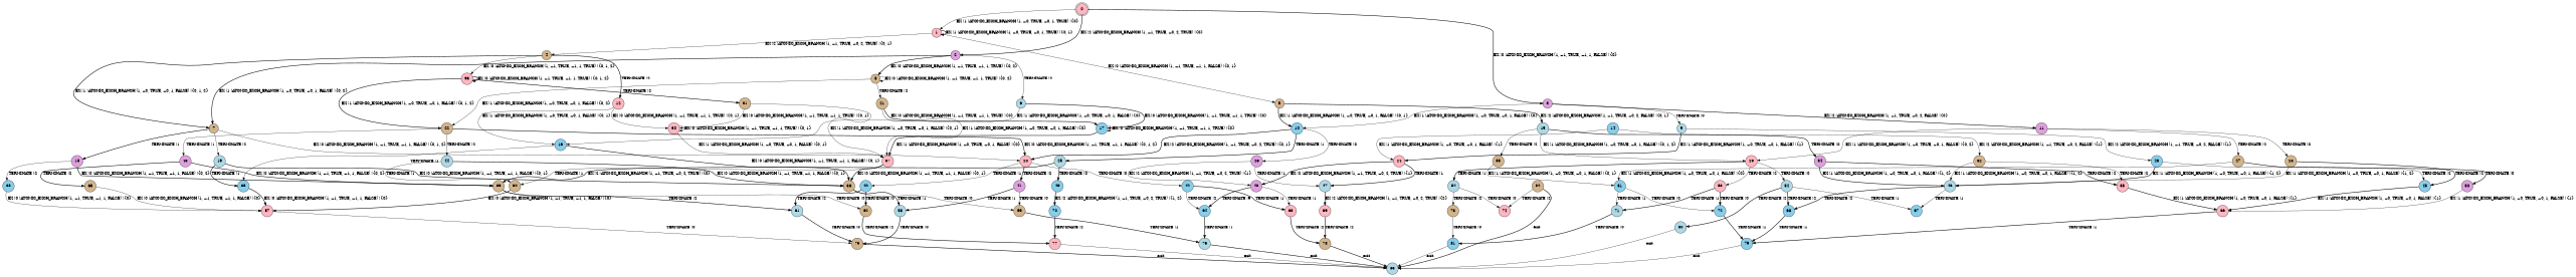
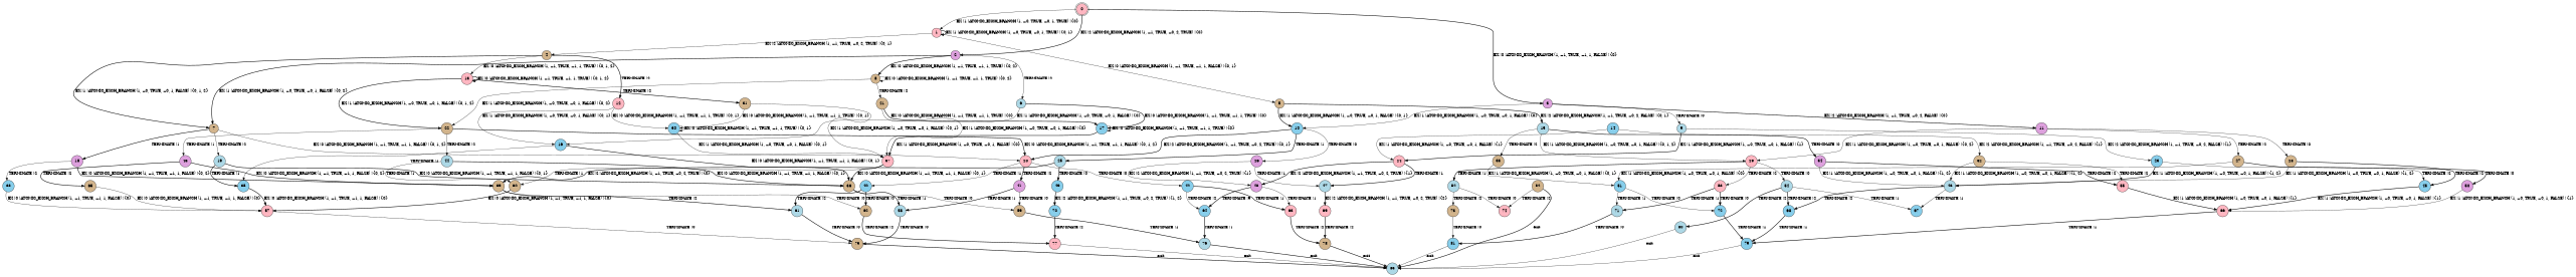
  digraph {
    node [fillcolor=tan shape=circle style=filled]
    edge [style=bold]
    0 [fillcolor=lightpink peripheries=2]
    1 [fillcolor=lightpink]
    2 [fillcolor=plum]
    3 [fillcolor=plum]
    4
    5
    6 [fillcolor=lightblue]
    7
    8
    9 [fillcolor=lightblue]
    10 [fillcolor=skyblue]
    11 [fillcolor=plum]
    12 [fillcolor=lightpink]
-   13 [fillcolor=lightpink label=93]
+   13 [fillcolor=lightpink]
    15 [fillcolor=lightblue]
    16 [fillcolor=skyblue]
    17 [fillcolor=skyblue]
    18 [fillcolor=plum]
    19 [fillcolor=lightblue]
    20 [fillcolor=lightpink]
    21
    22
    23 [fillcolor=skyblue]
    24 [fillcolor=lightpink]
    25 [fillcolor=lightblue]
    26 [fillcolor=plum]
    27
    28
    29 [fillcolor=lightpink]
-   30 [fillcolor=lightpink]
+   30 [fillcolor=skyblue]
    31
    14 [fillcolor=skyblue]
    32
    33
    34 [fillcolor=plum]
    35 [fillcolor=skyblue]
    36
    37 [fillcolor=lightpink]
    38 [fillcolor=skyblue]
    39
    40 [fillcolor=skyblue]
    41 [fillcolor=plum]
    42 [fillcolor=skyblue]
    43 [fillcolor=plum]
    44 [fillcolor=lightblue]
    45 [fillcolor=skyblue]
    46 [fillcolor=lightblue]
    47 [fillcolor=lightblue]
    48 [fillcolor=plum]
    49 [fillcolor=skyblue]
    50 [fillcolor=plum]
    51 [fillcolor=skyblue]
    52 [fillcolor=lightblue]
    53 [fillcolor=lightpink]
    54 [fillcolor=lightblue]
    55 [fillcolor=lightpink]
    57 [fillcolor=lightpink]
    58 [fillcolor=lightblue]
    59
    60
    61 [fillcolor=lightblue]
    62
    63 [fillcolor=lightpink]
    64 [fillcolor=skyblue]
    65
    66 [fillcolor=lightpink]
    67 [fillcolor=skyblue]
    68 [fillcolor=skyblue]
    69 [fillcolor=lightpink]
    70 [fillcolor=skyblue]
    71 [fillcolor=lightblue]
    72 [fillcolor=skyblue]
    73
    74 [fillcolor=lightpink]
    80 [fillcolor=lightblue]
    75
    76 [fillcolor=lightblue]
    77 [fillcolor=lightpink]
    78
    79 [fillcolor=skyblue]
    81 [fillcolor=skyblue]
    83 [fillcolor=lightblue]
    82
    0 -> 1 [label="EX !1 !ATOMIC_EXCH_BRANCH (1, +0, TRUE, +0, 1, TRUE) !{0}" style=solid]
    0 -> 2 [label="EX !2 !ATOMIC_EXCH_BRANCH (1, +1, TRUE, +0, 2, TRUE) !{0}"]
    0 -> 3 [label="EX !0 !ATOMIC_EXCH_BRANCH (1, +1, TRUE, +1, 1, FALSE) !{0}"]
    1 -> 1 [label="EX !1 !ATOMIC_EXCH_BRANCH (1, +0, TRUE, +0, 1, TRUE) !{0, 1}"]
    1 -> 4 [label="EX !2 !ATOMIC_EXCH_BRANCH (1, +1, TRUE, +0, 2, TRUE) !{0, 1}" style=solid]
    1 -> 5 [label="EX !0 !ATOMIC_EXCH_BRANCH (1, +1, TRUE, +1, 1, FALSE) !{0, 1}" style=solid]
    2 -> 6 [label="TERMINATE !2" style=solid]
    2 -> 7 [label="EX !1 !ATOMIC_EXCH_BRANCH (1, +0, TRUE, +0, 1, FALSE) !{0, 2}"]
    2 -> 8 [label="EX !0 !ATOMIC_EXCH_BRANCH (1, +1, TRUE, +1, 1, TRUE) !{0, 2}"]
    3 -> 9 [label="TERMINATE !0" style=solid]
    3 -> 10 [label="EX !1 !ATOMIC_EXCH_BRANCH (1, +0, TRUE, +0, 1, FALSE) !{0}" style=solid]
    3 -> 11 [label="EX !2 !ATOMIC_EXCH_BRANCH (1, +1, TRUE, +0, 2, FALSE) !{0}"]
    4 -> 7 [label="EX !1 !ATOMIC_EXCH_BRANCH (1, +0, TRUE, +0, 1, FALSE) !{0, 1, 2}"]
    4 -> 12 [label="TERMINATE !2"]
    4 -> 13 [label="EX !0 !ATOMIC_EXCH_BRANCH (1, +1, TRUE, +1, 1, TRUE) !{0, 1, 2}" style=solid]
    5 -> 10 [label="EX !1 !ATOMIC_EXCH_BRANCH (1, +0, TRUE, +0, 1, FALSE) !{0, 1}"]
    5 -> 15 [label="EX !2 !ATOMIC_EXCH_BRANCH (1, +1, TRUE, +0, 2, FALSE) !{0, 1}"]
    6 -> 16 [label="EX !1 !ATOMIC_EXCH_BRANCH (1, +0, TRUE, +0, 1, FALSE) !{0}" style=solid]
    6 -> 17 [label="EX !0 !ATOMIC_EXCH_BRANCH (1, +1, TRUE, +1, 1, TRUE) !{0}"]
    7 -> 18 [label="TERMINATE !1"]
    7 -> 19 [label="TERMINATE !2" style=solid]
    7 -> 20 [label="EX !0 !ATOMIC_EXCH_BRANCH (1, +1, TRUE, +1, 1, FALSE) !{0, 1, 2}" style=solid]
    8 -> 8 [label="EX !0 !ATOMIC_EXCH_BRANCH (1, +1, TRUE, +1, 1, TRUE) !{0, 2}" style=solid]
    8 -> 21 [label="TERMINATE !2" style=solid]
    8 -> 22 [label="EX !1 !ATOMIC_EXCH_BRANCH (1, +0, TRUE, +0, 1, FALSE) !{0, 2}" style=solid]
    9 -> 23 [label="EX !2 !ATOMIC_EXCH_BRANCH (1, +1, TRUE, +0, 2, FALSE) !{1}" style=solid]
    9 -> 24 [label="EX !1 !ATOMIC_EXCH_BRANCH (1, +0, TRUE, +0, 1, FALSE) !{1}"]
    10 -> 20 [label="EX !2 !ATOMIC_EXCH_BRANCH (1, +1, TRUE, +0, 2, TRUE) !{0, 1}"]
    10 -> 25 [label="TERMINATE !1"]
    10 -> 26 [label="TERMINATE !0" style=solid]
    11 -> 27 [label="TERMINATE !2" style=solid]
    11 -> 28 [label="TERMINATE !0" style=solid]
    11 -> 29 [label="EX !1 !ATOMIC_EXCH_BRANCH (1, +0, TRUE, +0, 1, FALSE) !{0, 2}" style=solid]
    12 -> 16 [label="EX !1 !ATOMIC_EXCH_BRANCH (1, +0, TRUE, +0, 1, FALSE) !{0, 1}" style=solid]
    12 -> 30 [label="EX !0 !ATOMIC_EXCH_BRANCH (1, +1, TRUE, +1, 1, TRUE) !{0, 1}" style=solid]
    13 -> 13 [label="EX !0 !ATOMIC_EXCH_BRANCH (1, +1, TRUE, +1, 1, TRUE) !{0, 1, 2}"]
    13 -> 22 [label="EX !1 !ATOMIC_EXCH_BRANCH (1, +0, TRUE, +0, 1, FALSE) !{0, 1, 2}"]
    13 -> 31 [label="TERMINATE !2"]
    15 -> 29 [label="EX !1 !ATOMIC_EXCH_BRANCH (1, +0, TRUE, +0, 1, FALSE) !{0, 1, 2}" style=solid]
    15 -> 33 [label="TERMINATE !2" style=solid]
    15 -> 34 [label="TERMINATE !0"]
    16 -> 35 [label="TERMINATE !1" style=solid]
    16 -> 36 [label="EX !0 !ATOMIC_EXCH_BRANCH (1, +1, TRUE, +1, 1, FALSE) !{0, 1}"]
    17 -> 17 [label="EX !0 !ATOMIC_EXCH_BRANCH (1, +1, TRUE, +1, 1, TRUE) !{0}" style=solid]
    17 -> 37 [label="EX !1 !ATOMIC_EXCH_BRANCH (1, +0, TRUE, +0, 1, FALSE) !{0}"]
    18 -> 38 [label="TERMINATE !2" style=solid]
    18 -> 39 [label="EX !0 !ATOMIC_EXCH_BRANCH (1, +1, TRUE, +1, 1, FALSE) !{0, 2}"]
    19 -> 35 [label="TERMINATE !1"]
    19 -> 36 [label="EX !0 !ATOMIC_EXCH_BRANCH (1, +1, TRUE, +1, 1, FALSE) !{0, 1}"]
    20 -> 40 [label="TERMINATE !1" style=solid]
    20 -> 41 [label="TERMINATE !2"]
    20 -> 42 [label="TERMINATE !0" style=solid]
    21 -> 17 [label="EX !0 !ATOMIC_EXCH_BRANCH (1, +1, TRUE, +1, 1, TRUE) !{0}"]
    21 -> 37 [label="EX !1 !ATOMIC_EXCH_BRANCH (1, +0, TRUE, +0, 1, FALSE) !{0}" style=solid]
    22 -> 20 [label="EX !0 !ATOMIC_EXCH_BRANCH (1, +1, TRUE, +1, 1, FALSE) !{0, 1, 2}"]
    22 -> 43 [label="TERMINATE !1" style=solid]
    22 -> 44 [label="TERMINATE !2" style=solid]
    23 -> 45 [label="TERMINATE !2" style=solid]
    23 -> 46 [label="EX !1 !ATOMIC_EXCH_BRANCH (1, +0, TRUE, +0, 1, FALSE) !{1, 2}"]
    24 -> 47 [label="TERMINATE !1"]
    24 -> 48 [label="EX !2 !ATOMIC_EXCH_BRANCH (1, +1, TRUE, +0, 2, TRUE) !{1}"]
    25 -> 39 [label="EX !2 !ATOMIC_EXCH_BRANCH (1, +1, TRUE, +0, 2, TRUE) !{0}"]
    25 -> 49 [label="TERMINATE !0"]
    26 -> 47 [label="TERMINATE !1" style=solid]
    26 -> 48 [label="EX !2 !ATOMIC_EXCH_BRANCH (1, +1, TRUE, +0, 2, TRUE) !{1}" style=solid]
    27 -> 50 [label="TERMINATE !0"]
    27 -> 51 [label="EX !1 !ATOMIC_EXCH_BRANCH (1, +0, TRUE, +0, 1, FALSE) !{0}" style=solid]
    28 -> 45 [label="TERMINATE !2"]
    28 -> 46 [label="EX !1 !ATOMIC_EXCH_BRANCH (1, +0, TRUE, +0, 1, FALSE) !{1, 2}" style=solid]
    29 -> 52 [label="TERMINATE !1"]
    29 -> 53 [label="TERMINATE !2" style=solid]
    29 -> 54 [label="TERMINATE !0" style=solid]
    30 -> 30 [label="EX !0 !ATOMIC_EXCH_BRANCH (1, +1, TRUE, +1, 1, TRUE) !{0, 1}" style=solid]
    30 -> 37 [label="EX !1 !ATOMIC_EXCH_BRANCH (1, +0, TRUE, +0, 1, FALSE) !{0, 1}" style=solid]
    31 -> 30 [label="EX !0 !ATOMIC_EXCH_BRANCH (1, +1, TRUE, +1, 1, TRUE) !{0, 1}" style=solid]
    31 -> 37 [label="EX !1 !ATOMIC_EXCH_BRANCH (1, +0, TRUE, +0, 1, FALSE) !{0, 1}" style=solid]
    14 -> 24 [label="EX !1 !ATOMIC_EXCH_BRANCH (1, +0, TRUE, +0, 1, FALSE) !{1}" style=solid]
    14 -> 32 [label="EX !2 !ATOMIC_EXCH_BRANCH (1, +1, TRUE, +0, 2, FALSE) !{1}" style=solid]
    32 -> 46 [label="EX !1 !ATOMIC_EXCH_BRANCH (1, +0, TRUE, +0, 1, FALSE) !{1, 2}" style=solid]
    32 -> 55 [label="TERMINATE !2" style=solid]
    33 -> 51 [label="EX !1 !ATOMIC_EXCH_BRANCH (1, +0, TRUE, +0, 1, FALSE) !{0, 1}" style=solid]
-   34 -> 46 [label="EX !1 !ATOMIC_EXCH_BRANCH (1, +0, TRUE, +0, 1, FALSE) !{1, 2}"]
+   34 -> 46 [label="EX !1 !ATOMIC_EXCH_BRANCH (1, +0, TRUE, +0, 1, FALSE) !{1, 2}" style=solid]
    34 -> 55 [label="TERMINATE !2"]
    35 -> 57 [label="EX !0 !ATOMIC_EXCH_BRANCH (1, +1, TRUE, +1, 1, FALSE) !{0}"]
    36 -> 58 [label="TERMINATE !1"]
    36 -> 59 [label="TERMINATE !0" style=solid]
    37 -> 36 [label="EX !0 !ATOMIC_EXCH_BRANCH (1, +1, TRUE, +1, 1, FALSE) !{0, 1}"]
    37 -> 60 [label="TERMINATE !1" style=solid]
    38 -> 57 [label="EX !0 !ATOMIC_EXCH_BRANCH (1, +1, TRUE, +1, 1, FALSE) !{0}" style=solid]
    39 -> 61 [label="TERMINATE !2"]
    39 -> 62 [label="TERMINATE !0" style=solid]
    40 -> 61 [label="TERMINATE !2"]
    40 -> 62 [label="TERMINATE !0"]
    41 -> 58 [label="TERMINATE !1"]
    41 -> 59 [label="TERMINATE !0" style=solid]
    42 -> 63 [label="TERMINATE !1"]
    42 -> 64 [label="TERMINATE !2" style=solid]
    43 -> 39 [label="EX !0 !ATOMIC_EXCH_BRANCH (1, +1, TRUE, +1, 1, FALSE) !{0, 2}"]
    43 -> 65 [label="TERMINATE !2"]
    44 -> 36 [label="EX !0 !ATOMIC_EXCH_BRANCH (1, +1, TRUE, +1, 1, FALSE) !{0, 1}"]
    44 -> 60 [label="TERMINATE !1" style=solid]
    45 -> 66 [label="EX !1 !ATOMIC_EXCH_BRANCH (1, +0, TRUE, +0, 1, FALSE) !{1}"]
    46 -> 67 [label="TERMINATE !1" style=solid]
    46 -> 68 [label="TERMINATE !2"]
    47 -> 69 [label="EX !2 !ATOMIC_EXCH_BRANCH (1, +1, TRUE, +0, 2, TRUE) !{2}"]
    48 -> 63 [label="TERMINATE !1" style=solid]
    48 -> 64 [label="TERMINATE !9"]
    49 -> 70 [label="EX !2 !ATOMIC_EXCH_BRANCH (1, +1, TRUE, +0, 2, TRUE) !{1, 2}"]
    50 -> 66 [label="EX !1 !ATOMIC_EXCH_BRANCH (1, +0, TRUE, +0, 1, FALSE) !{1}" style=solid]
    51 -> 71 [label="TERMINATE !1" style=solid]
    51 -> 72 [label="TERMINATE !0" style=solid]
    52 -> 73 [label="TERMINATE !2" style=solid]
    52 -> 74 [label="TERMINATE !0" style=solid]
    53 -> 71 [label="TERMINATE !1"]
    53 -> 72 [label="TERMINATE !0"]
    54 -> 67 [label="TERMINATE !1" style=solid]
    54 -> 68 [label="TERMINATE !2"]
    54 -> 80 [label="TERMINATE !2"]
    55 -> 66 [label="EX !1 !ATOMIC_EXCH_BRANCH (1, +0, TRUE, +0, 1, FALSE) !{1}"]
    57 -> 75 [label="TERMINATE !0" style=solid]
    58 -> 75 [label="TERMINATE !0"]
    59 -> 76 [label="TERMINATE !1"]
    60 -> 57 [label="EX !0 !ATOMIC_EXCH_BRANCH (1, +1, TRUE, +1, 1, FALSE) !{0}"]
    61 -> 75 [label="TERMINATE !0"]
    62 -> 77 [label="TERMINATE !2"]
    63 -> 78 [label="TERMINATE !2"]
    64 -> 76 [label="TERMINATE !1"]
    65 -> 57 [label="EX !0 !ATOMIC_EXCH_BRANCH (1, +1, TRUE, +1, 1, FALSE) !{0}" style=solid]
    66 -> 79 [label="TERMINATE !1"]
    68 -> 79 [label="TERMINATE !1"]
    69 -> 78 [label="TERMINATE !2"]
    70 -> 77 [label="TERMINATE !2"]
    71 -> 81 [label="TERMINATE !0"]
    72 -> 79 [label="TERMINATE !1"]
    73 -> 81 [label="TERMINATE !0" style=solid]
    80 -> 83 [label=exit style=solid]
    75 -> 83 [label=exit]
    76 -> 83 [label=exit]
    77 -> 83 [label=exit style=solid]
    78 -> 83 [label=exit]
    79 -> 83 [label=exit style=solid]
    81 -> 83 [label=exit style=solid]
    82 -> 74 [label="TERMINATE !2" style=solid]
    82 -> 83 [label=exit]
  }
